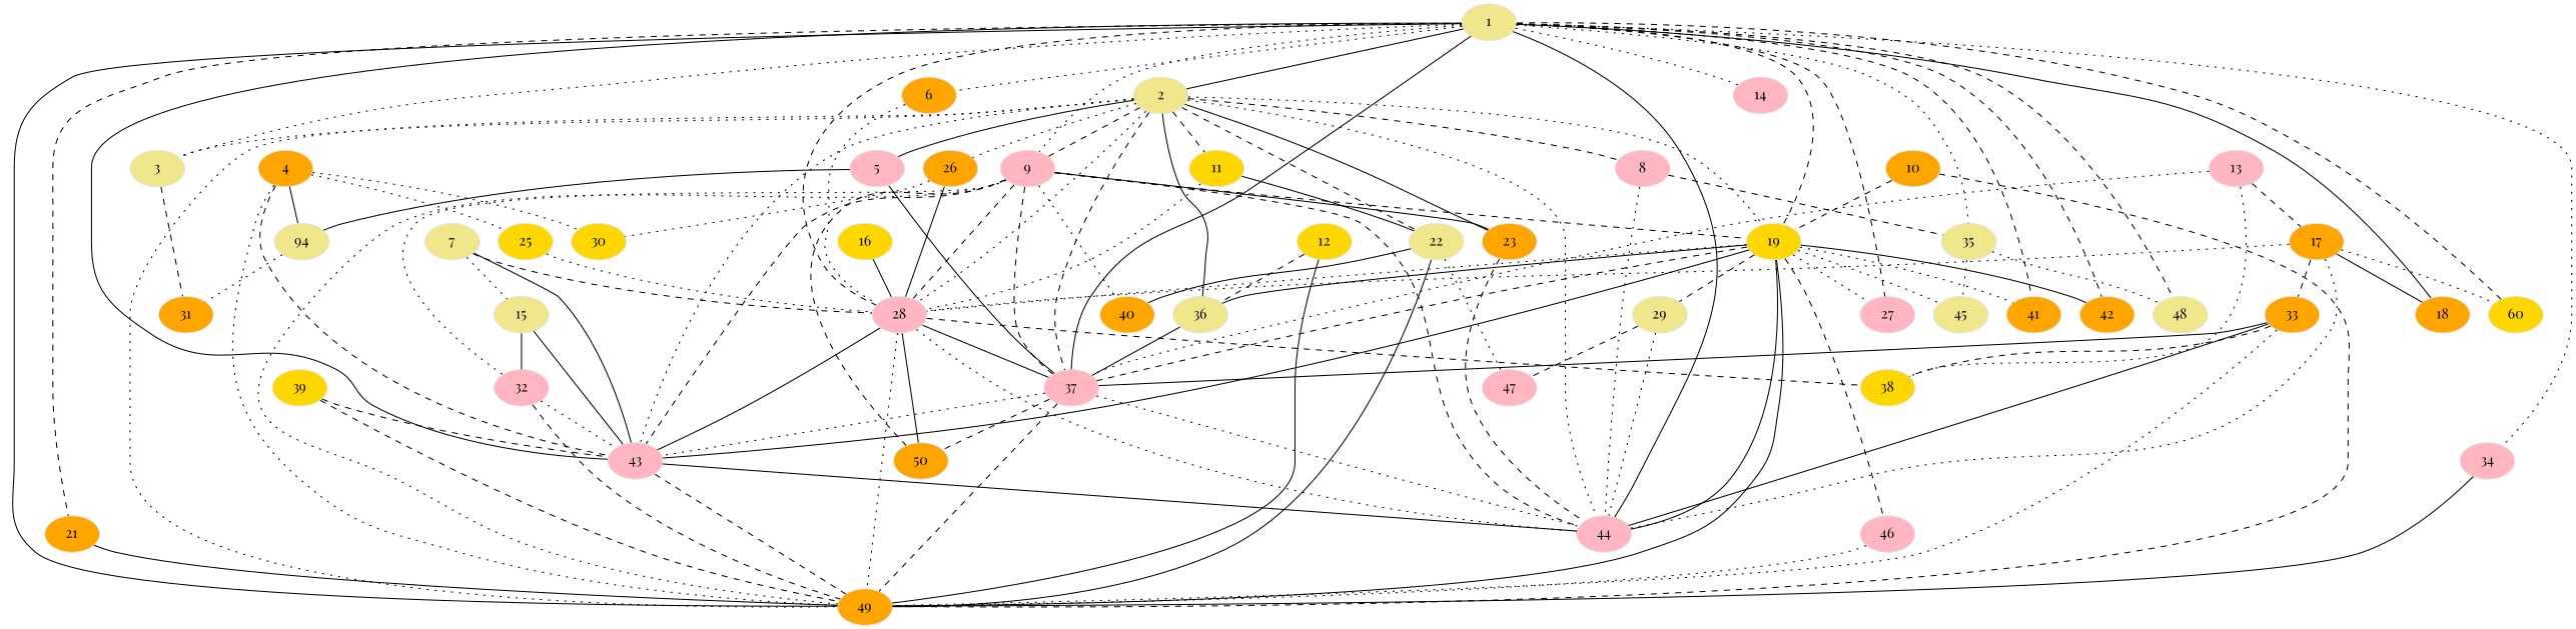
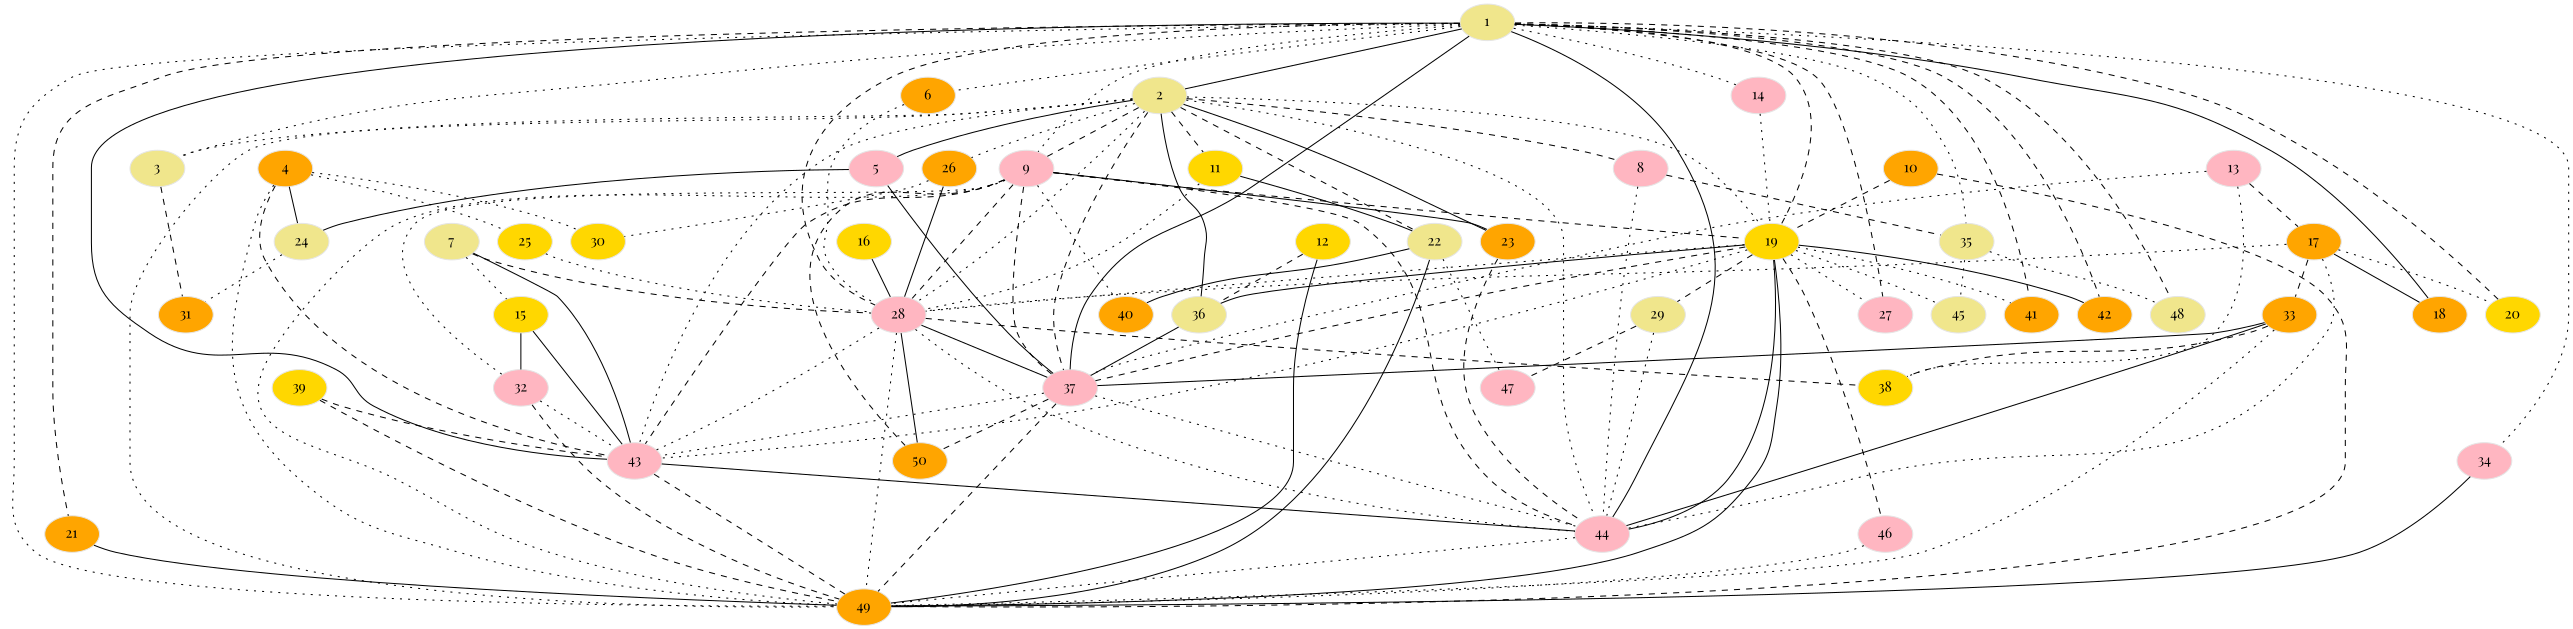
  graph {
    fontname="Playfair Display"
    node [color=gray90 fillcolor=orange fontname="Playfair Display" style=filled]
    edge [fontname="Playfair Display" style=dotted weight=1.0]
    1 [fillcolor=khaki]
    2 [fillcolor=khaki]
    3 [fillcolor=khaki]
    6
    9 [fillcolor=lightpink]
    14 [fillcolor=lightpink]
    18
    19 [fillcolor=gold]
-   20 [fillcolor=gold label=60]
+   20 [fillcolor=gold]
    21
    27 [fillcolor=lightpink]
    28 [fillcolor=lightpink]
    34 [fillcolor=lightpink]
    35 [fillcolor=khaki]
    37 [fillcolor=lightpink]
    41
    42
    43 [fillcolor=lightpink]
    44 [fillcolor=lightpink]
    48 [fillcolor=khaki]
    49
    5 [fillcolor=lightpink]
    8 [fillcolor=lightpink]
    11 [fillcolor=gold]
    22 [fillcolor=khaki]
    23
    26
    36 [fillcolor=khaki]
    31
    32 [fillcolor=lightpink]
    40
    50
    29 [fillcolor=khaki]
    45 [fillcolor=khaki]
    46 [fillcolor=lightpink]
    38 [fillcolor=gold]
-   24 [fillcolor=khaki label=94]
+   24 [fillcolor=khaki]
    47 [fillcolor=lightpink]
    30 [fillcolor=gold]
    4
    25 [fillcolor=gold]
    7 [fillcolor=khaki]
-   15 [fillcolor=khaki]
+   15 [fillcolor=gold]
    10
    12 [fillcolor=gold]
    13 [fillcolor=lightpink]
    17
    33
    16 [fillcolor=gold]
    39 [fillcolor=gold]
    1 -- 2 [style=solid weight=2.0]
    1 -- 3
    1 -- 6
    1 -- 9 [weight=2.0]
    1 -- 14
    1 -- 18 [style=solid]
    1 -- 19 [style=dashed weight=2.0]
    1 -- 20 [style=dashed weight=2.0]
    1 -- 21 [style=dashed]
    1 -- 27 [style=dashed]
    1 -- 28 [style=dashed weight=2.0]
    1 -- 34
    1 -- 35 [weight=2.0]
    1 -- 37 [style=solid weight=3.0]
    1 -- 41 [style=dashed]
    1 -- 42 [style=dashed]
    1 -- 43 [style=solid weight=2.0]
    1 -- 44 [style=solid weight=3.0]
    1 -- 48 [style=dashed]
-   1 -- 49 [style=solid weight=2.0]
+   1 -- 49 [weight=2.0]
    2 -- 3
    2 -- 9 [style=dashed weight=2.0]
    2 -- 19 [weight=2.0]
    2 -- 28
    2 -- 37 [style=dashed]
    2 -- 43
    2 -- 44
    2 -- 49
    2 -- 5 [style=solid]
    2 -- 8 [style=dashed]
    2 -- 11 [style=dashed]
    2 -- 22 [style=dashed]
    2 -- 23 [style=solid]
    2 -- 26
    2 -- 36 [style=solid]
    3 -- 31 [style=dashed]
    6 -- 28
    9 -- 19 [style=dashed]
    9 -- 28 [style=dashed]
    9 -- 37 [style=dashed]
    9 -- 43 [style=dashed]
    9 -- 44 [style=dashed]
    9 -- 49
    9 -- 23 [style=solid]
    9 -- 32
    9 -- 40
    9 -- 50 [style=dashed]
+   14 -- 19
    19 -- 27
    19 -- 28 [weight=2.0]
    19 -- 37 [style=dashed]
    19 -- 41
    19 -- 42 [style=solid]
-   19 -- 43 [style=solid]
+   19 -- 43
    19 -- 44 [style=solid]
    19 -- 49 [style=solid]
    19 -- 36 [style=solid]
    19 -- 29 [style=dashed]
    19 -- 45
    19 -- 46 [style=dashed]
    21 -- 49 [style=solid]
    28 -- 37 [style=solid]
-   28 -- 43 [style=solid weight=2.0]
+   28 -- 43 [weight=2.0]
    28 -- 44
    28 -- 49 [weight=2.0]
    28 -- 50 [style=solid]
    28 -- 38 [style=dashed]
    34 -- 49 [style=solid]
    35 -- 48
    35 -- 45
    37 -- 43
    37 -- 44
    37 -- 49 [style=dashed]
    37 -- 50 [style=dashed]
    43 -- 44 [style=solid]
    43 -- 49 [style=dashed]
+   44 -- 49
    5 -- 37 [style=solid]
    5 -- 24 [style=solid]
    8 -- 35 [style=dashed]
    8 -- 44
    11 -- 28
    11 -- 22 [style=solid]
    22 -- 49 [style=solid]
    22 -- 40 [style=solid]
    22 -- 47
    23 -- 44 [style=dashed]
    26 -- 28 [style=solid]
    26 -- 30
    36 -- 37 [style=solid]
    32 -- 43
    32 -- 49 [style=dashed]
    29 -- 44
    29 -- 47 [style=dashed]
    46 -- 49
    24 -- 31
    4 -- 43 [style=dashed weight=2.0]
    4 -- 49
    4 -- 24 [style=solid]
    4 -- 30
    4 -- 25
    25 -- 28
    7 -- 28 [style=dashed]
    7 -- 43 [style=solid]
    7 -- 15
    15 -- 43 [style=solid]
    15 -- 32 [style=solid]
    10 -- 19 [style=dashed]
    10 -- 49 [style=dashed]
    12 -- 49 [style=solid]
    12 -- 36 [style=dashed]
    13 -- 37
    13 -- 38
    13 -- 17 [style=dashed]
    17 -- 18 [style=solid]
    17 -- 20
    17 -- 28
    17 -- 44
    17 -- 33 [style=dashed]
    33 -- 37 [style=solid]
    33 -- 44 [style=solid]
    33 -- 49
    33 -- 38 [style=dashed]
    16 -- 28 [style=solid]
    39 -- 43 [style=dashed]
    39 -- 49 [style=dashed]
  }
